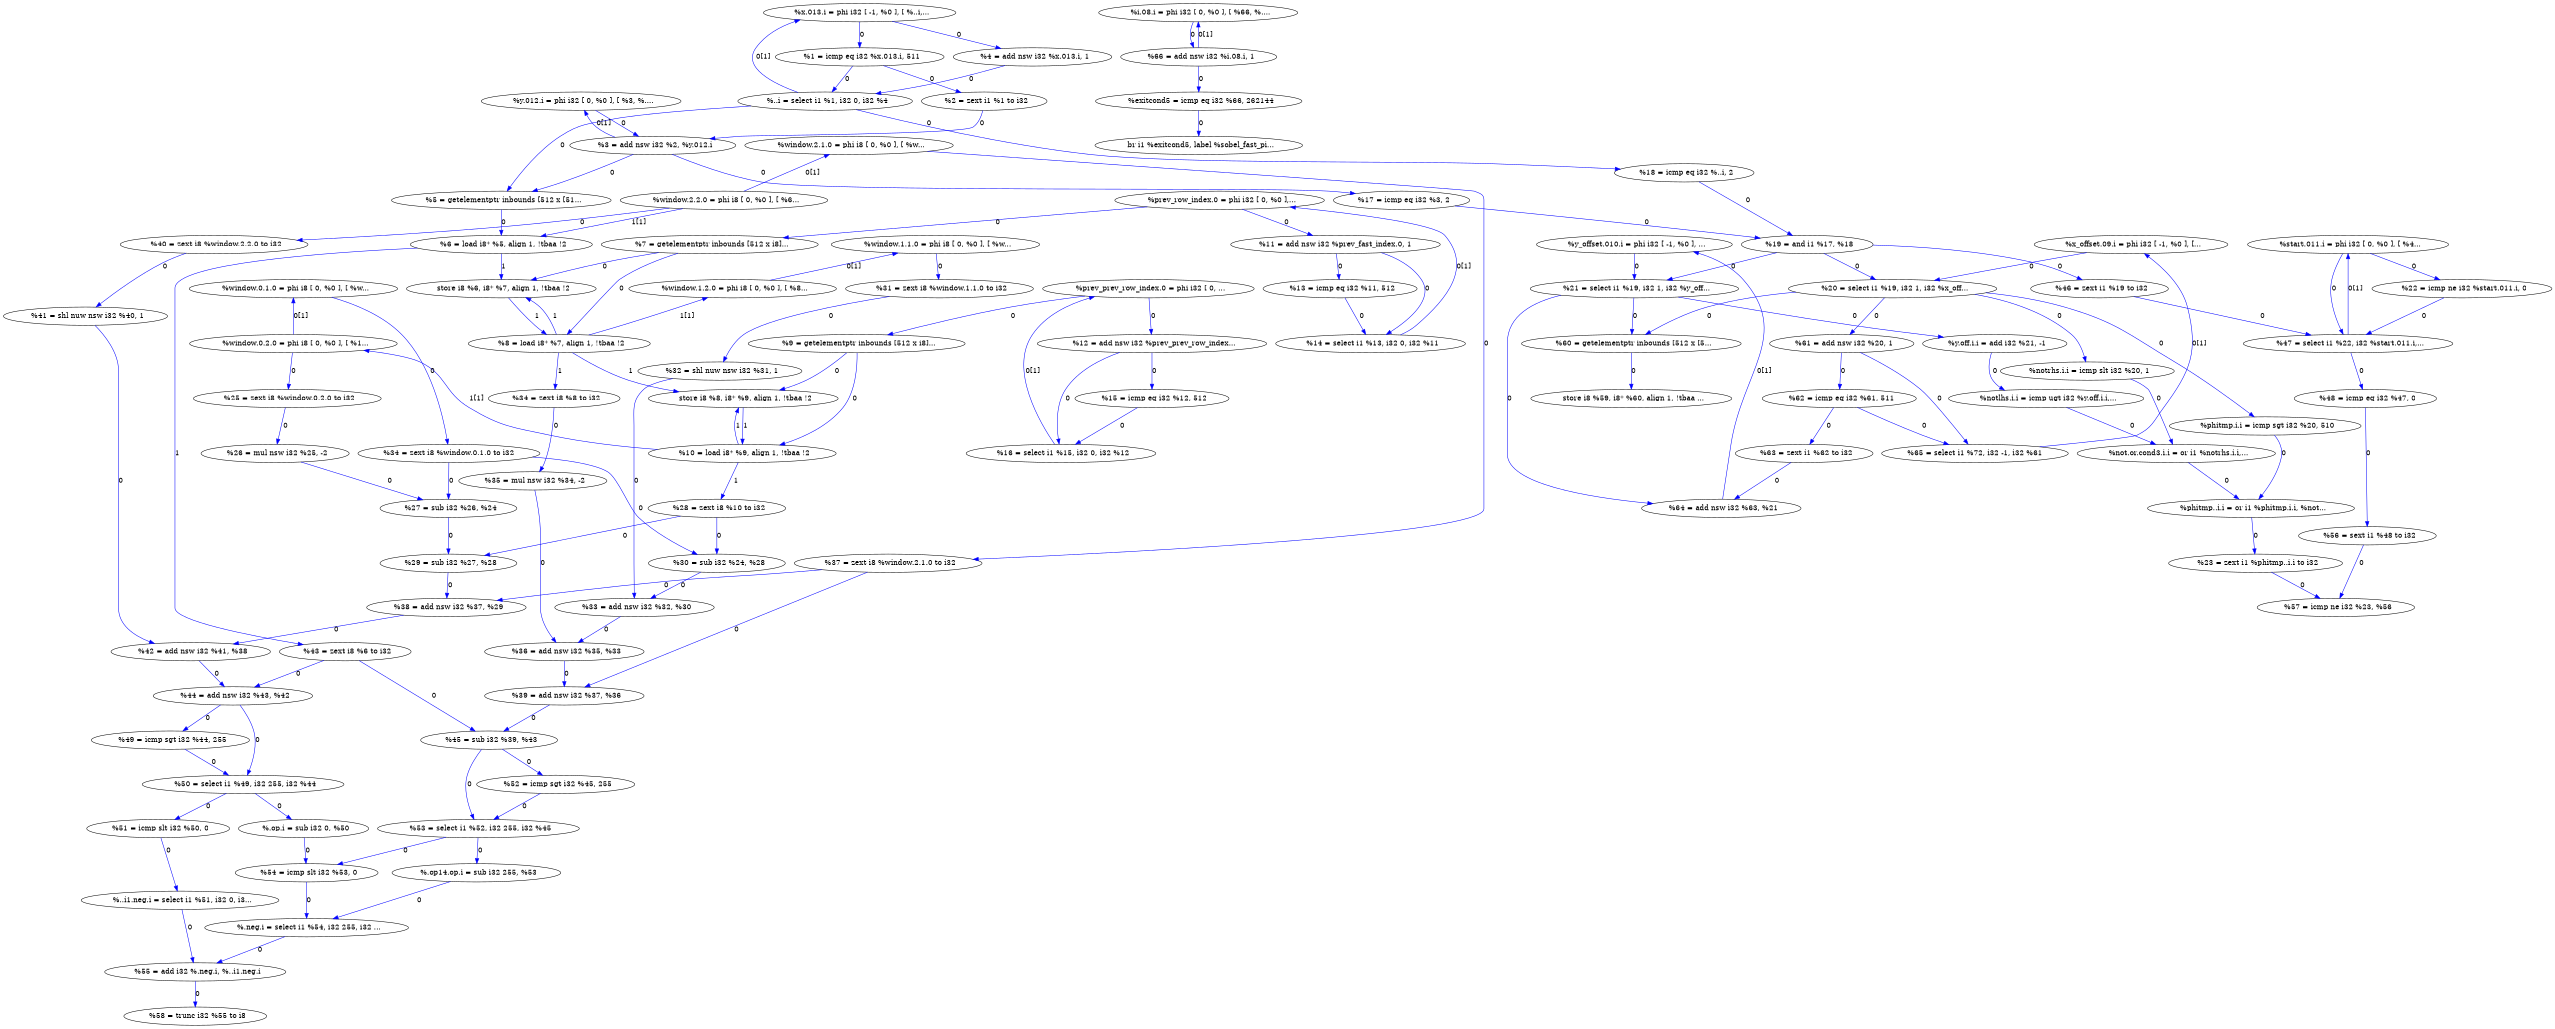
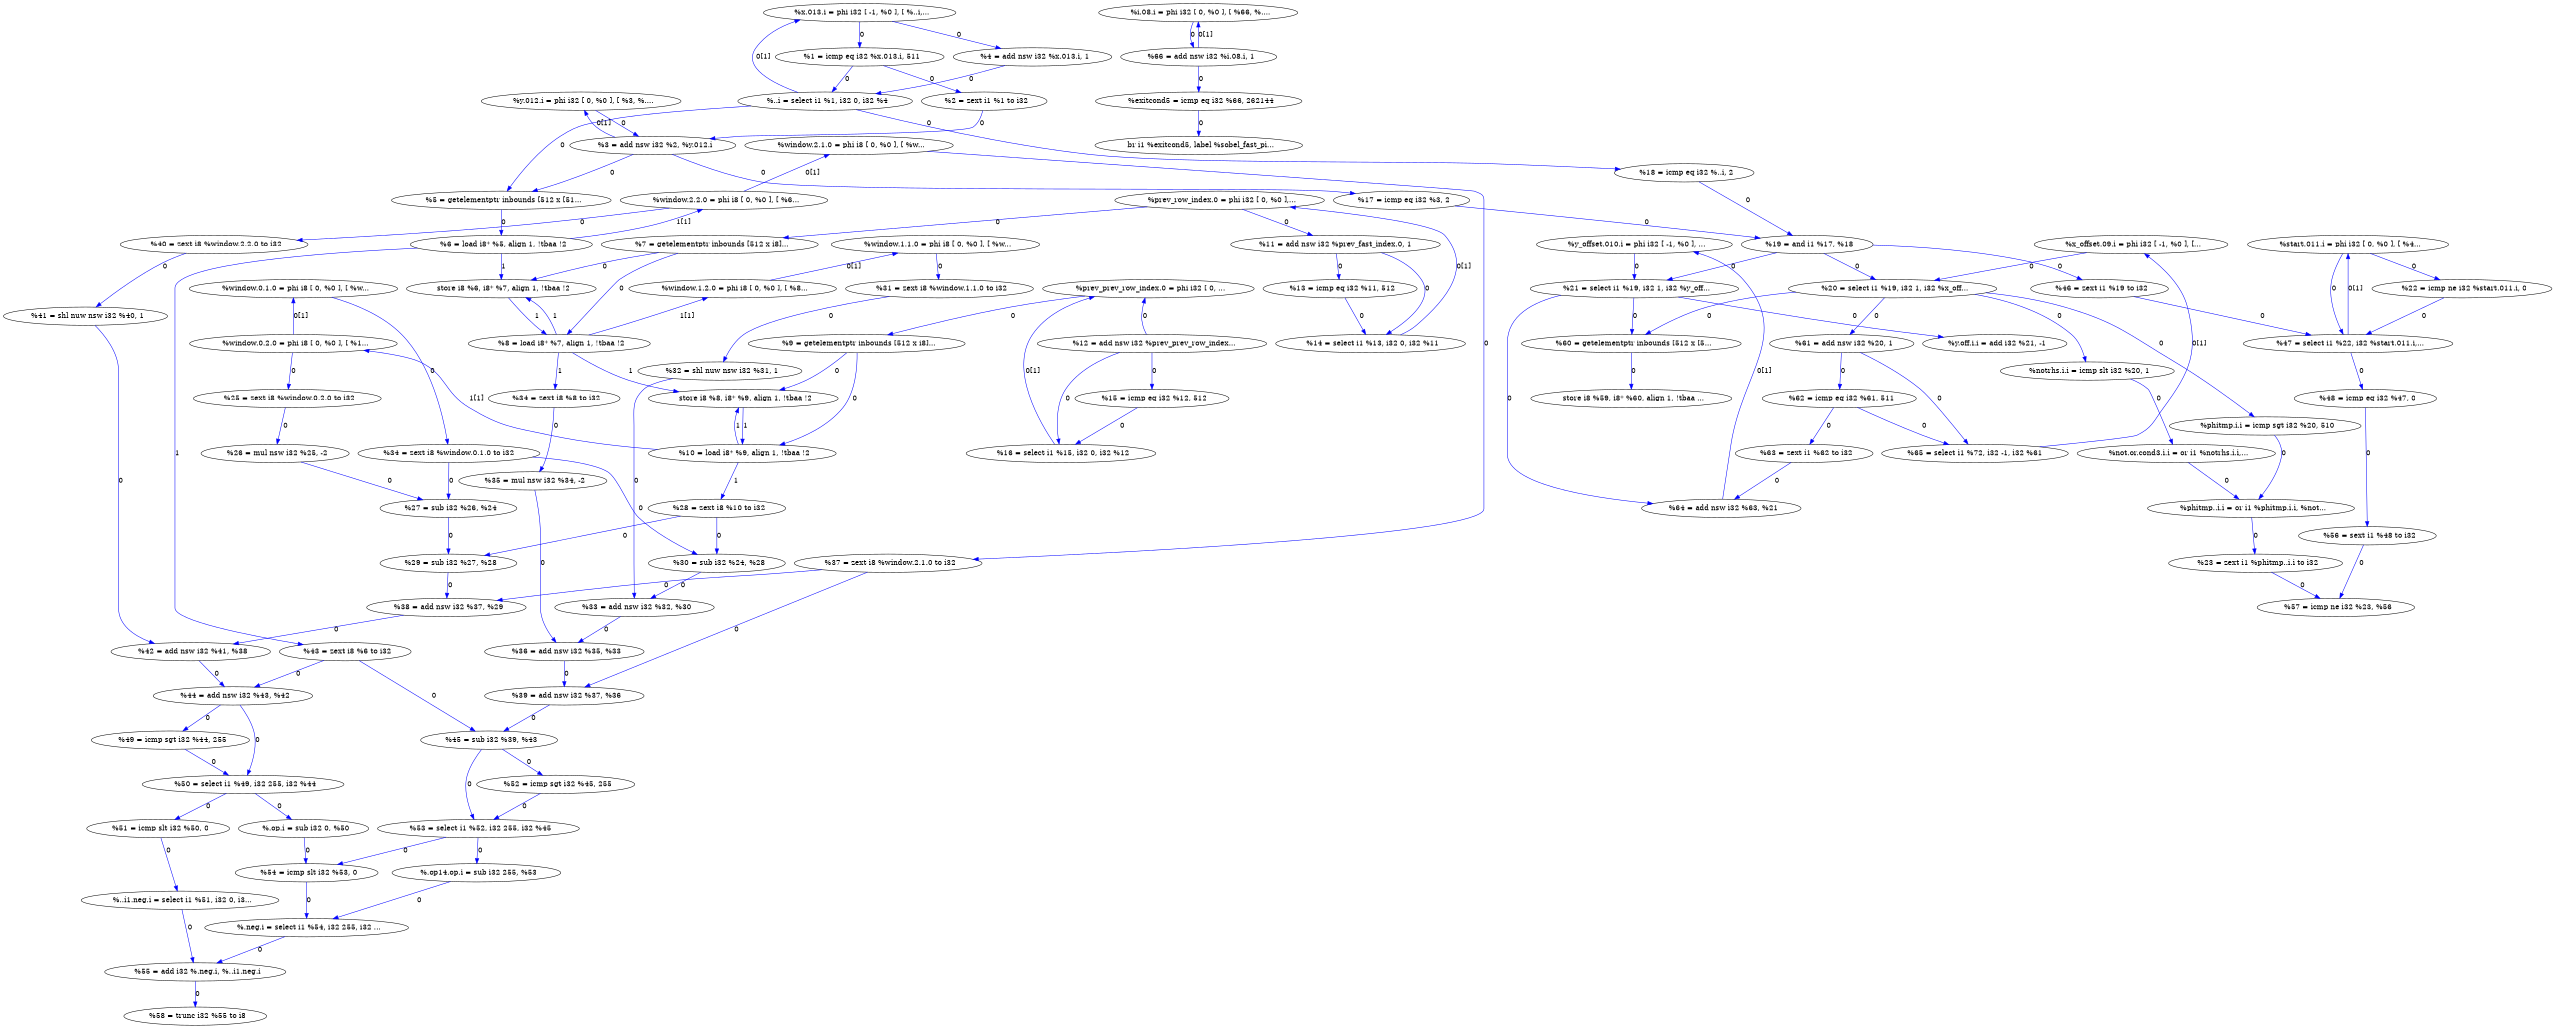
  digraph {
    edge [color=blue]
    n1 [label="  %window.2.2.0 = phi i8 [ 0, %0 ], [ %6..."]
    n2 [label="  %40 = zext i8 %window.2.2.0 to i32"]
    n3 [label="  %6 = load i8* %5, align 1, !tbaa !2"]
    n4 [label="  %41 = shl nuw nsw i32 %40, 1"]
    n5 [label="  store i8 %6, i8* %7, align 1, !tbaa !2"]
    n6 [label="  %43 = zext i8 %6 to i32"]
    n7 [label="  %window.2.1.0 = phi i8 [ 0, %0 ], [ %w..."]
    n8 [label="  %37 = zext i8 %window.2.1.0 to i32"]
    n9 [label="  %38 = add nsw i32 %37, %29"]
    n10 [label="  %39 = add nsw i32 %37, %36"]
    n11 [label="  %42 = add nsw i32 %41, %38"]
    n12 [label="  %45 = sub i32 %39, %43"]
    n13 [label="  %window.1.2.0 = phi i8 [ 0, %0 ], [ %8..."]
    n14 [label="  %8 = load i8* %7, align 1, !tbaa !2"]
    n15 [label="  store i8 %8, i8* %9, align 1, !tbaa !2"]
    n16 [label="  %34 = zext i8 %8 to i32"]
    n17 [label="  %window.1.1.0 = phi i8 [ 0, %0 ], [ %w..."]
    n18 [label="  %31 = zext i8 %window.1.1.0 to i32"]
    n19 [label="  %32 = shl nuw nsw i32 %31, 1"]
    n20 [label="  %33 = add nsw i32 %32, %30"]
    n21 [label="  %window.0.2.0 = phi i8 [ 0, %0 ], [ %1..."]
    n22 [label="  %25 = zext i8 %window.0.2.0 to i32"]
    n23 [label="  %10 = load i8* %9, align 1, !tbaa !2"]
    n24 [label="  %26 = mul nsw i32 %25, -2"]
    n25 [label="  %28 = zext i8 %10 to i32"]
    n26 [label="  %window.0.1.0 = phi i8 [ 0, %0 ], [ %w..."]
    n27 [label="%34 = zext i8 %window.0.1.0 to i32"]
    n28 [label="  %27 = sub i32 %26, %24"]
    n29 [label="  %30 = sub i32 %24, %28"]
    n30 [label="  %29 = sub i32 %27, %28"]
    n31 [label="  %9 = getelementptr inbounds [512 x i8]..."]
    n32 [label="  %prev_prev_row_index.0 = phi i32 [ 0, ..."]
    n33 [label="  %12 = add nsw i32 %prev_prev_row_index..."]
    n34 [label="  %16 = select i1 %15, i32 0, i32 %12"]
    n35 [label="  %15 = icmp eq i32 %12, 512"]
    n36 [label="  %7 = getelementptr inbounds [512 x i8]..."]
    n37 [label="  %prev_row_index.0 = phi i32 [ 0, %0 ],..."]
    n38 [label="%11 = add nsw i32 %prev_fast_index.0, 1"]
    n39 [label="  %14 = select i1 %13, i32 0, i32 %11"]
    n40 [label="  %13 = icmp eq i32 %11, 512"]
    n41 [label="  %1 = icmp eq i32 %x.013.i, 511"]
    n42 [label="  %2 = zext i1 %1 to i32"]
    n43 [label="  %..i = select i1 %1, i32 0, i32 %4"]
    n44 [label="  %3 = add nsw i32 %2, %y.012.i"]
    n45 [label="  %5 = getelementptr inbounds [512 x [51..."]
    n46 [label="  %18 = icmp eq i32 %..i, 2"]
    n47 [label="  %x.013.i = phi i32 [ -1, %0 ], [ %..i,..."]
    n48 [label="  %4 = add nsw i32 %x.013.i, 1"]
    n49 [label="  %17 = icmp eq i32 %3, 2"]
    n50 [label="  %19 = and i1 %17, %18"]
    n51 [label="  %y.012.i = phi i32 [ 0, %0 ], [ %3, %...."]
    n52 [label="  %22 = icmp ne i32 %start.011.i, 0"]
    n53 [label="  %47 = select i1 %22, i32 %start.011.i,..."]
    n54 [label="  %48 = icmp eq i32 %47, 0"]
    n55 [label="  %start.011.i = phi i32 [ 0, %0 ], [ %4..."]
    n56 [label="  %56 = sext i1 %48 to i32"]
    n57 [label="  %21 = select i1 %19, i32 1, i32 %y_off..."]
    n58 [label="  %60 = getelementptr inbounds [512 x [5..."]
    n59 [label="  %y.off.i.i = add i32 %21, -1"]
    n60 [label="  %64 = add nsw i32 %63, %21"]
    n61 [label="  store i8 %59, i8* %60, align 1, !tbaa ..."]
-   n62 [label="  %notlhs.i.i = icmp ugt i32 %y.off.i.i,..."]
    n63 [label="  %y_offset.010.i = phi i32 [ -1, %0 ], ..."]
    n64 [label="  %20 = select i1 %19, i32 1, i32 %x_off..."]
    n65 [label="  %phitmp.i.i = icmp sgt i32 %20, 510"]
    n66 [label="  %notrhs.i.i = icmp slt i32 %20, 1"]
    n67 [label="  %61 = add nsw i32 %20, 1"]
    n68 [label="  %phitmp..i.i = or i1 %phitmp.i.i, %not..."]
    n69 [label="  %not.or.cond3.i.i = or i1 %notrhs.i.i,..."]
    n70 [label="%65 = select i1 %72, i32 -1, i32 %61"]
    n71 [label="  %62 = icmp eq i32 %61, 511"]
    n72 [label="  %x_offset.09.i = phi i32 [ -1, %0 ], [..."]
    n73 [label="  %66 = add nsw i32 %i.08.i, 1"]
    n74 [label="  %exitcond5 = icmp eq i32 %66, 262144"]
    n75 [label="  br i1 %exitcond5, label %sobel_fast_pi..."]
    n76 [label="  %i.08.i = phi i32 [ 0, %0 ], [ %66, %...."]
    n77 [label="  %46 = zext i1 %19 to i32"]
    n78 [label="  %44 = add nsw i32 %43, %42"]
    n79 [label="  %52 = icmp sgt i32 %45, 255"]
    n80 [label="  %53 = select i1 %52, i32 255, i32 %45"]
    n81 [label="  %49 = icmp sgt i32 %44, 255"]
    n82 [label="  %50 = select i1 %49, i32 255, i32 %44"]
    n83 [label="  %35 = mul nsw i32 %34, -2"]
    n84 [label="  %36 = add nsw i32 %35, %33"]
    n85 [label="  %23 = zext i1 %phitmp..i.i to i32"]
    n86 [label="  %63 = zext i1 %62 to i32"]
    n87 [label="  %57 = icmp ne i32 %23, %56"]
    n88 [label="  %54 = icmp slt i32 %53, 0"]
    n89 [label="  %.op14.op.i = sub i32 255, %53"]
    n90 [label="  %51 = icmp slt i32 %50, 0"]
    n91 [label="  %.op.i = sub i32 0, %50"]
    n92 [label="  %..i1.neg.i = select i1 %51, i32 0, i3..."]
    n93 [label="  %.neg.i = select i1 %54, i32 255, i32 ..."]
    n94 [label="  %55 = add i32 %.neg.i, %..i1.neg.i"]
    n95 [label="  %58 = trunc i32 %55 to i8"]
    n1 -> n2 [label=0]
-   n3 -> n1 [dir=back label="1[1]"]
+   n1 -> n3 [dir=back label="1[1]"]
    n2 -> n4 [label=0]
    n3 -> n5 [label=1]
    n3 -> n6 [label=1]
    n4 -> n11 [label=0]
    n5 -> n14 [label=1]
    n6 -> n12 [label=0]
    n6 -> n78 [label=0]
    n7 -> n1 [dir=back label="0[1]"]
    n7 -> n8 [label=0]
    n8 -> n9 [label=0]
    n8 -> n10 [label=0]
    n9 -> n11 [label=0]
    n10 -> n12 [label=0]
    n11 -> n78 [label=0]
    n12 -> n79 [label=0]
    n12 -> n80 [label=0]
    n13 -> n14 [dir=back label="1[1]"]
    n14 -> n5 [label=1]
    n14 -> n15 [label=1]
    n14 -> n16 [label=1]
    n15 -> n23 [label=1]
    n16 -> n83 [label=0]
    n17 -> n13 [dir=back label="0[1]"]
    n17 -> n18 [label=0]
    n18 -> n19 [label=0]
    n19 -> n20 [label=0]
    n20 -> n84 [label=0]
    n21 -> n22 [label=0]
    n21 -> n23 [dir=back label="1[1]"]
    n22 -> n24 [label=0]
    n23 -> n15 [label=1]
    n23 -> n25 [label=1]
    n24 -> n28 [label=0]
    n25 -> n29 [label=0]
    n25 -> n30 [label=0]
    n26 -> n21 [dir=back label="0[1]"]
    n26 -> n27 [label=0]
    n27 -> n28 [label=0]
    n27 -> n29 [label=0]
    n28 -> n30 [label=0]
    n29 -> n20 [label=0]
    n30 -> n9 [label=0]
    n31 -> n15 [label=0]
    n31 -> n23 [label=0]
    n32 -> n31 [label=0]
-   n32 -> n33 [label=0]
+   n33 -> n32 [label=0]
    n32 -> n34 [dir=back label="0[1]"]
    n33 -> n34 [label=0]
    n33 -> n35 [label=0]
    n35 -> n34 [label=0]
    n36 -> n5 [label=0]
    n36 -> n14 [label=0]
    n37 -> n36 [label=0]
    n37 -> n38 [label=0]
    n37 -> n39 [dir=back label="0[1]"]
    n38 -> n39 [label=0]
    n38 -> n40 [label=0]
    n40 -> n39 [label=0]
    n41 -> n42 [label=0]
    n41 -> n43 [label=0]
    n42 -> n44 [label=0]
    n43 -> n45 [label=0]
    n43 -> n46 [label=0]
    n44 -> n45 [label=0]
    n44 -> n49 [label=0]
    n45 -> n3 [label=0]
    n46 -> n50 [label=0]
    n47 -> n41 [label=0]
    n47 -> n43 [dir=back label="0[1]"]
    n47 -> n48 [label=0]
    n48 -> n43 [label=0]
    n49 -> n50 [label=0]
    n50 -> n57 [label=0]
    n50 -> n64 [label=0]
    n50 -> n77 [label=0]
    n51 -> n44 [label=0]
    n51 -> n44 [dir=back label="0[1]"]
    n52 -> n53 [label=0]
    n53 -> n54 [label=0]
    n54 -> n56 [label=0]
    n55 -> n52 [label=0]
    n55 -> n53 [label=0]
    n55 -> n53 [dir=back label="0[1]"]
    n56 -> n87 [label=0]
    n57 -> n58 [label=0]
    n57 -> n59 [label=0]
    n57 -> n60 [label=0]
    n58 -> n61 [label=0]
-   n59 -> n62 [label=0]
-   n62 -> n69 [label=0]
    n63 -> n57 [label=0]
    n63 -> n60 [dir=back label="0[1]"]
    n64 -> n58 [label=0]
    n64 -> n65 [label=0]
    n64 -> n66 [label=0]
    n64 -> n67 [label=0]
    n65 -> n68 [label=0]
    n66 -> n69 [label=0]
    n67 -> n70 [label=0]
    n67 -> n71 [label=0]
    n68 -> n85 [label=0]
    n69 -> n68 [label=0]
    n71 -> n70 [label=0]
    n71 -> n86 [label=0]
    n72 -> n64 [label=0]
    n72 -> n70 [dir=back label="0[1]"]
    n73 -> n74 [label=0]
    n74 -> n75 [label=0]
    n76 -> n73 [label=0]
    n76 -> n73 [dir=back label="0[1]"]
    n77 -> n53 [label=0]
    n78 -> n81 [label=0]
    n78 -> n82 [label=0]
    n79 -> n80 [label=0]
    n80 -> n88 [label=0]
    n80 -> n89 [label=0]
    n81 -> n82 [label=0]
    n82 -> n90 [label=0]
    n82 -> n91 [label=0]
    n83 -> n84 [label=0]
    n84 -> n10 [label=0]
    n85 -> n87 [label=0]
    n86 -> n60 [label=0]
    n88 -> n93 [label=0]
    n89 -> n93 [label=0]
    n90 -> n92 [label=0]
    n91 -> n88 [label=0]
    n92 -> n94 [label=0]
    n93 -> n94 [label=0]
    n94 -> n95 [label=0]
  }
